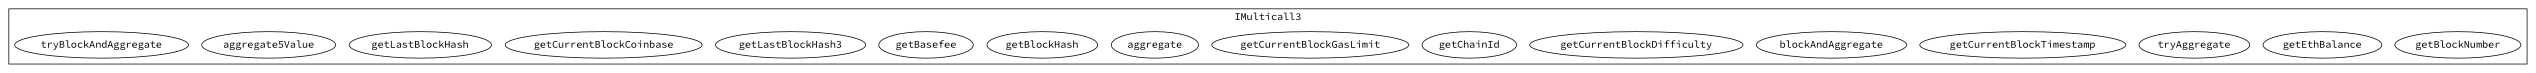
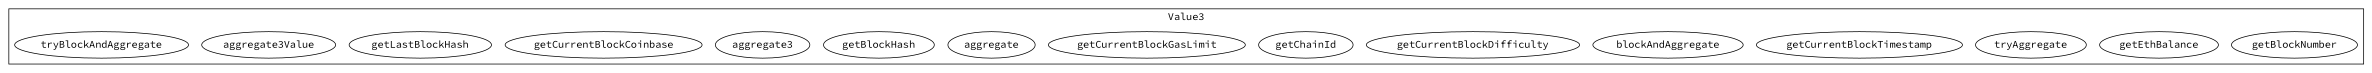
  strict digraph {
    fontname="Source Code Pro"
    node [fontname="Source Code Pro"]
    n1 [label=getBlockNumber]
    n2 [label=getEthBalance]
    n3 [label=tryAggregate]
    n4 [label=getCurrentBlockTimestamp]
    n5 [label=blockAndAggregate]
    n6 [label=getCurrentBlockDifficulty]
    n7 [label=getChainId]
    n8 [label=getCurrentBlockGasLimit]
    n9 [label=aggregate]
    n10 [label=getBlockHash]
-   n11 [label=getBasefee]
-   n12 [label=getLastBlockHash3]
+   n12 [label=aggregate3]
    n13 [label=getCurrentBlockCoinbase]
    n14 [label=getLastBlockHash]
-   n15 [label=aggregate5Value]
+   n15 [label=aggregate3Value]
    n16 [label=tryBlockAndAggregate]
    subgraph cluster_1 {
-     label=IMulticall3
+     label=Value3
      n1
      n2
      n3
      n4
      n5
      n6
      n7
      n8
      n9
      n10
-     n11
      n12
      n13
      n14
      n15
      n16
    }
    subgraph cluster_2 {
      label="[Solidity]"
    }
  }
